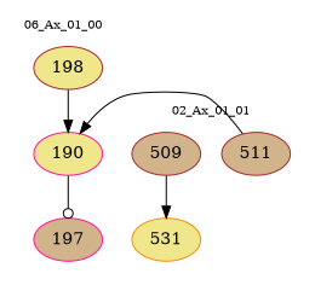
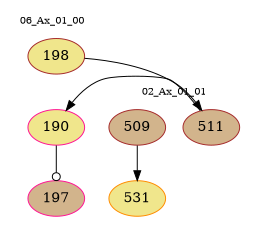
  digraph {
    node [color=brown fillcolor=tan style=filled]
    edge [arrowhead=normal color=black]
    n1 [label=511]
    n2 [label=509]
    n3 [color=darkorange fillcolor=khaki label=531]
    n4 [fillcolor=khaki label=198]
    n5 [color=deeppink fillcolor=khaki label=190]
    n6 [color=deeppink label=197]
    subgraph cluster_1 {
      color=white
      fontsize=10
      label="02_Ax_01_01"
      n1
      n2
      n3
    }
    subgraph cluster_2 {
      color=white
      fontsize=10
      label="06_Ax_01_00"
      n4
      n5
      n6
    }
    n1 -> n5
    n2 -> n3
-   n4 -> n5
+   n4 -> n1
    n5 -> n6 [arrowhead=odot]
  }
